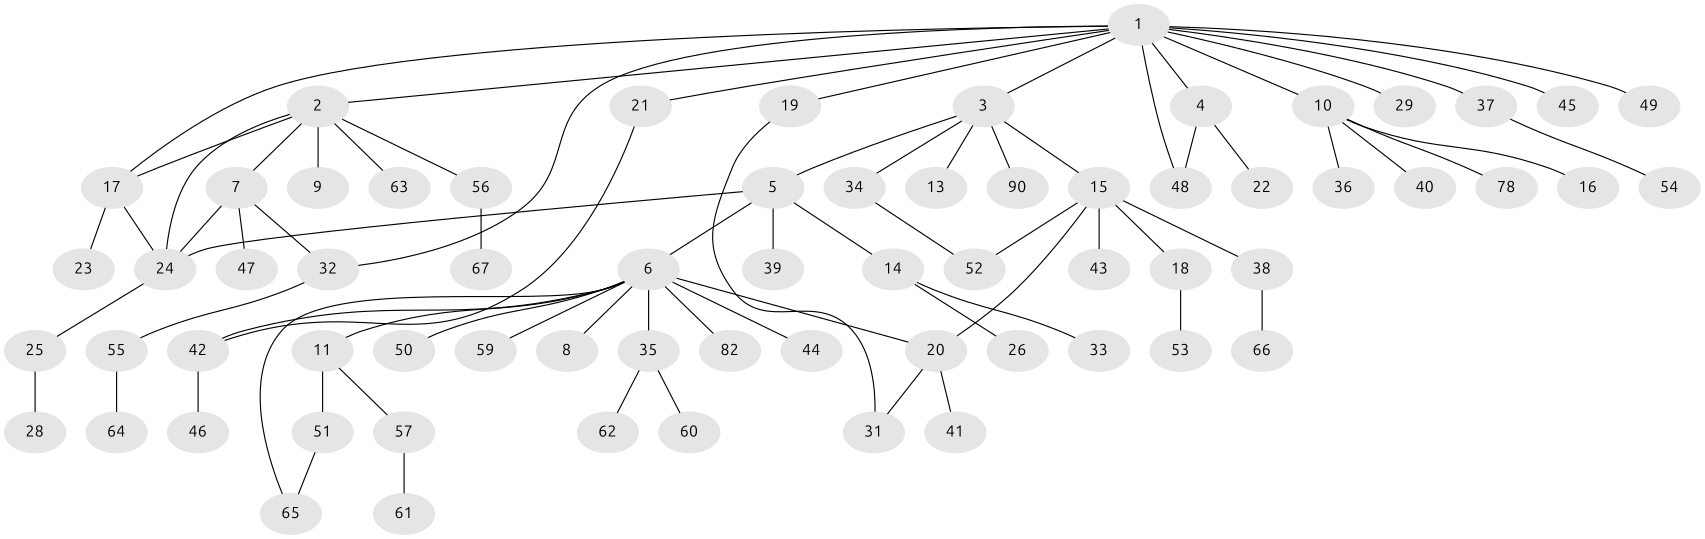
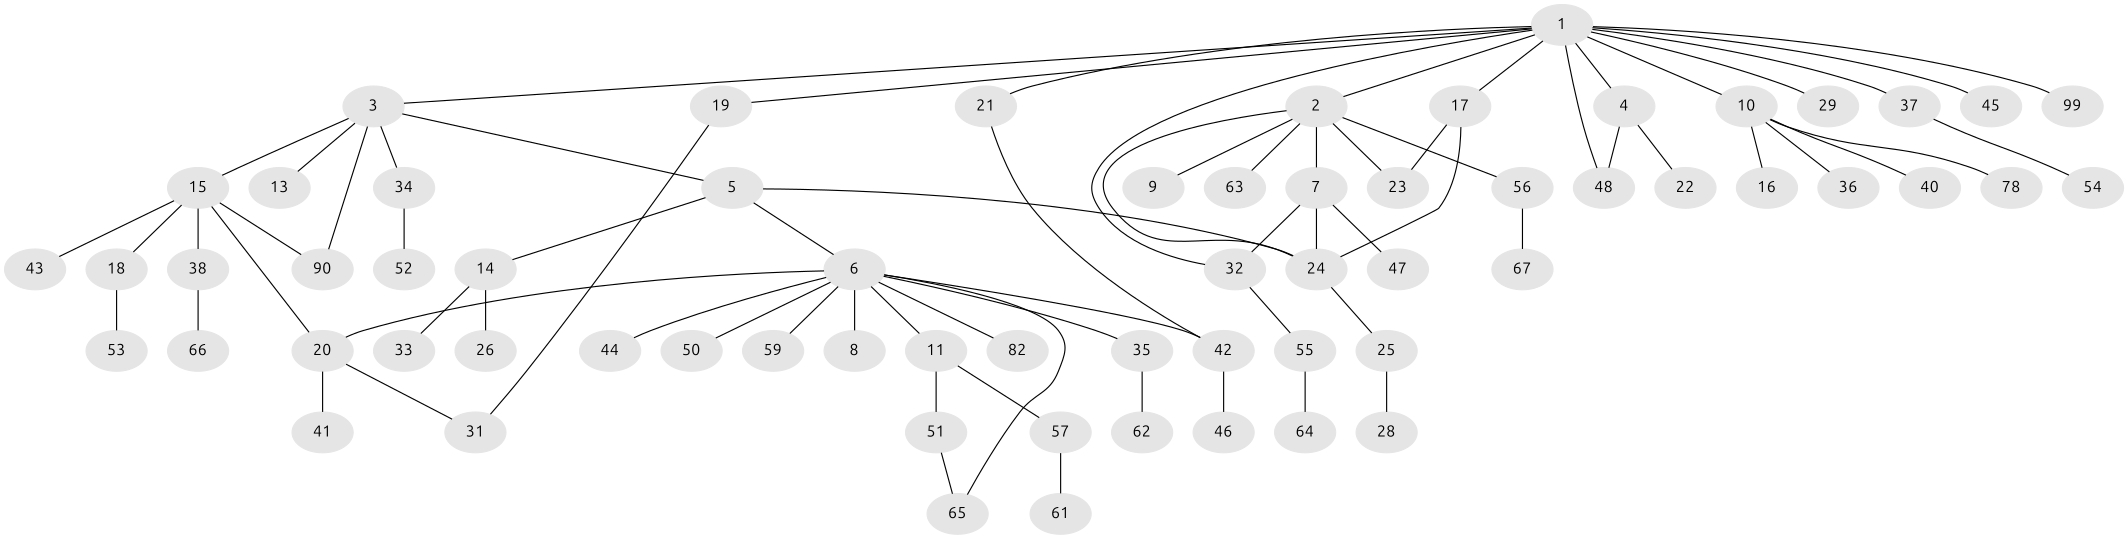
  graph {
    fontname=Ubuntu
    node [color=gray90 fontname=Ubuntu style=filled]
    edge [fontname=Ubuntu]
    1
    2
    3
    4
    10
    17
    19
    21
    29
    32
    37
    45
    48
-   49
+   49 [label=99]
    7
    9
    23
    24
    56
    63
    5
    13
    15
    n24 [label=90]
    34
    22
    16
    36
    40
    n30 [label=78]
    31
    42
    55
    54
    47
    25
    67
    6
    14
-   39
    20
    18
    38
    43
    52
    8
    11
    n48 [label=82]
    35
    44
    50
    59
    65
    26
    33
    51
    57
    41
-   60
    62
    46
    61
    53
    66
    28
    64
    1 -- 2
    1 -- 3
    1 -- 4
    1 -- 10
    1 -- 17
    1 -- 19
    1 -- 21
    1 -- 29
    1 -- 32
    1 -- 37
    1 -- 45
    1 -- 48
    1 -- 49
    2 -- 7
    2 -- 9
-   2 -- 17
+   2 -- 23
    2 -- 24
    2 -- 56
    2 -- 63
    3 -- 5
    3 -- 13
    3 -- 15
    3 -- n24
    3 -- 34
    4 -- 48
    4 -- 22
    10 -- 16
    10 -- 36
    10 -- 40
    10 -- n30
    17 -- 23
    17 -- 24
    19 -- 31
    21 -- 42
    32 -- 55
    37 -- 54
    7 -- 32
    7 -- 24
    7 -- 47
    24 -- 25
    56 -- 67
    5 -- 24
    5 -- 6
    5 -- 14
-   5 -- 39
    15 -- 20
    15 -- 18
    15 -- 38
    15 -- 43
-   15 -- 52
+   15 -- n24
    34 -- 52
    42 -- 46
    55 -- 64
    25 -- 28
    6 -- 42
    6 -- 20
    6 -- 8
    6 -- 11
    6 -- n48
    6 -- 35
    6 -- 44
    6 -- 50
    6 -- 59
    6 -- 65
    14 -- 26
    14 -- 33
    20 -- 31
    20 -- 41
    18 -- 53
    38 -- 66
    11 -- 51
    11 -- 57
-   35 -- 60
    35 -- 62
    51 -- 65
    57 -- 61
  }
